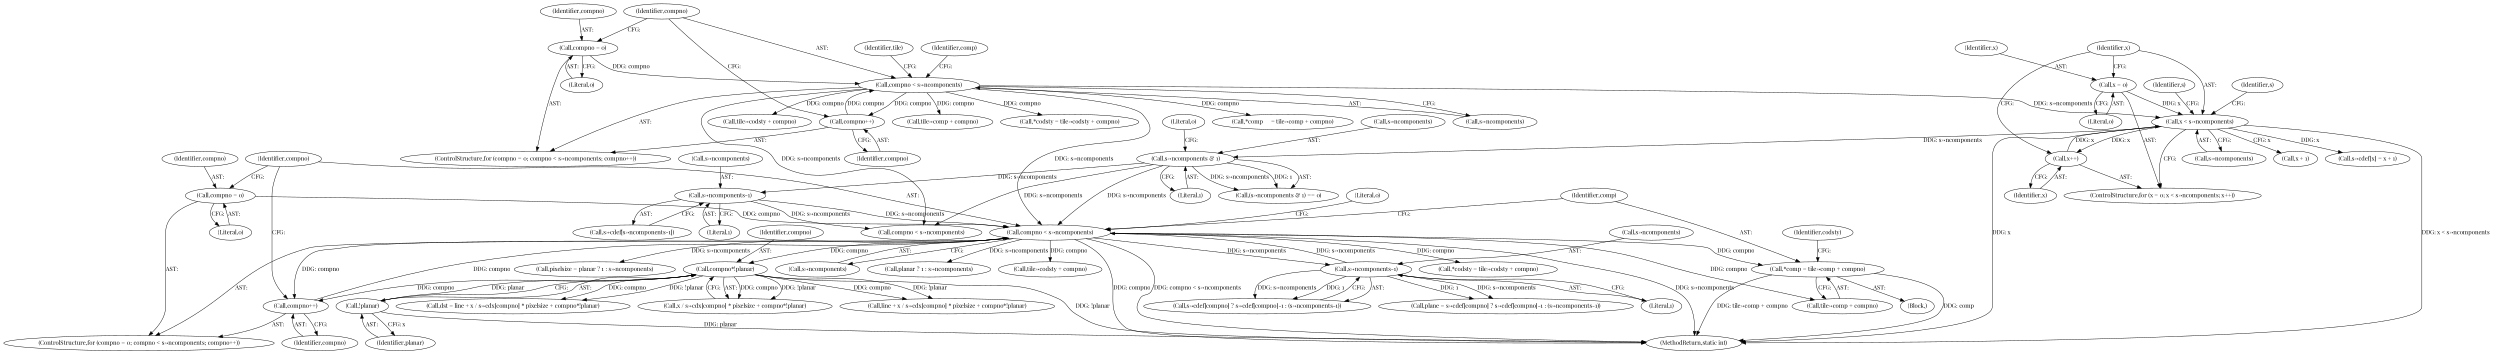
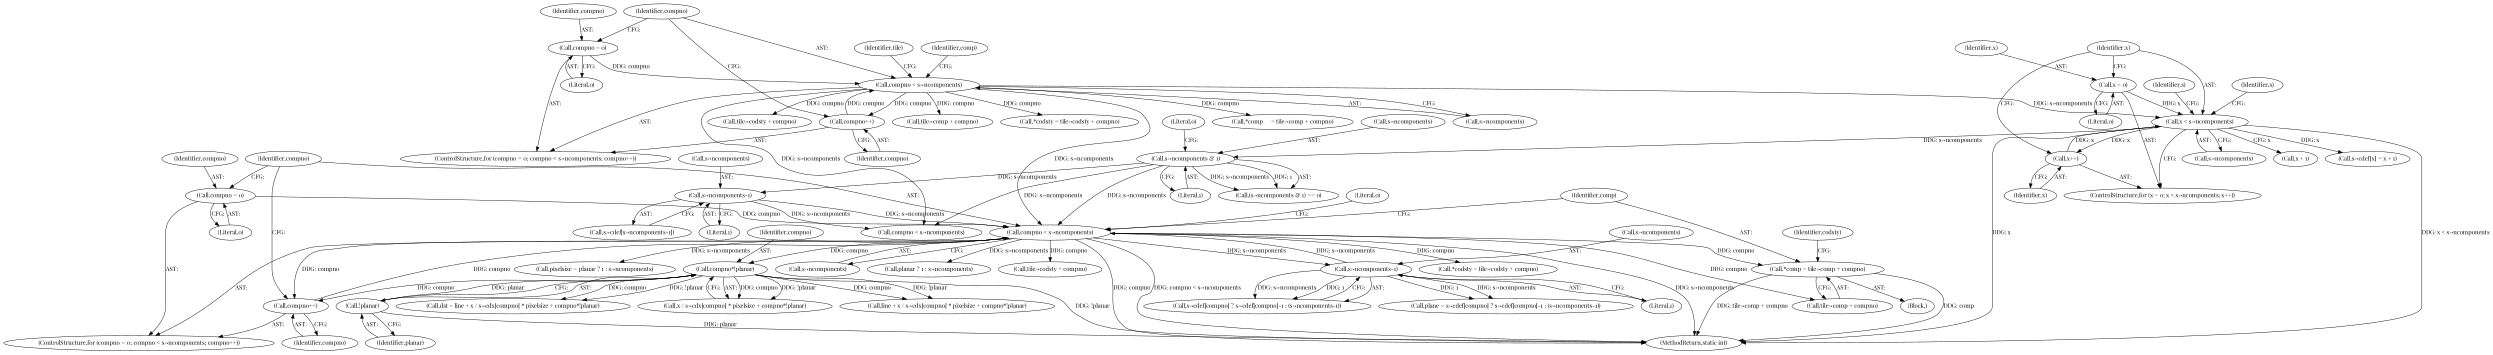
  digraph {
    fontname="Playfair Display"
    node [fontname="Playfair Display"]
    edge [fontname="Playfair Display"]
    n1 [label="(Call,*comp = tile->comp + compno)"]
    n2 [label="(Call,tile->comp + compno)"]
    n3 [label="(MethodReturn,static int)"]
    n4 [label="(Block,)"]
    n5 [label="(Call,compno < s->ncomponents)"]
    n6 [label="(Call,compno++)"]
    n7 [label="(Call,compno*!planar)"]
    n8 [label="(Call,s->ncomponents-1)"]
    n9 [label="(Call,*codsty = tile->codsty + compno)"]
    n10 [label="(ControlStructure,for (compno = 0; compno < s->ncomponents; compno++))"]
    n11 [label="(Call,pixelsize = planar ? 1 : s->ncomponents)"]
    n12 [label="(Call,s->ncomponents)"]
    n13 [label="(Call,planar ? 1 : s->ncomponents)"]
    n14 [label="(Call,tile->codsty + compno)"]
    n15 [label="(Identifier,compno)"]
    n16 [label="(Call,!planar)"]
    n17 [label="(Call,x / s->cdx[compno] * pixelsize + compno*!planar)"]
    n18 [label="(Call,line + x / s->cdx[compno] * pixelsize + compno*!planar)"]
    n19 [label="(Call,dst = line + x / s->cdx[compno] * pixelsize + compno*!planar)"]
    n20 [label="(Literal,1)"]
    n21 [label="(Call,plane = s->cdef[compno] ? s->cdef[compno]-1 : (s->ncomponents-1))"]
    n22 [label="(Call,s->cdef[compno] ? s->cdef[compno]-1 : (s->ncomponents-1))"]
    n23 [label="(Call,compno = 0)"]
    n24 [label="(Literal,0)"]
    n25 [label="(Identifier,planar)"]
    n26 [label="(Call,s->ncomponents & 1)"]
    n27 [label="(Call,s->ncomponents-1)"]
    n28 [label="(Literal,1)"]
    n29 [label="(Call,(s->ncomponents & 1) == 0)"]
    n30 [label="(Call,compno < s->ncomponents)"]
    n31 [label="(Literal,1)"]
    n32 [label="(Call,s->cdef[s->ncomponents-1])"]
    n33 [label="(Call,x < s->ncomponents)"]
    n34 [label="(Call,x++)"]
    n35 [label="(Call,s->ncomponents)"]
    n36 [label="(Call,x + 1)"]
    n37 [label="(ControlStructure,for (x = 0; x < s->ncomponents; x++))"]
    n38 [label="(Call,s->cdef[x] = x + 1)"]
    n39 [label="(Identifier,x)"]
    n40 [label="(Call,x = 0)"]
    n41 [label="(Literal,0)"]
    n42 [label="(Call,compno < s->ncomponents)"]
    n43 [label="(Call,compno++)"]
    n44 [label="(ControlStructure,for (compno = 0; compno < s->ncomponents; compno++))"]
    n45 [label="(Call,*comp     = tile->comp + compno)"]
    n46 [label="(Call,s->ncomponents)"]
    n47 [label="(Call,tile->codsty + compno)"]
    n48 [label="(Call,tile->comp + compno)"]
    n49 [label="(Call,*codsty = tile->codsty + compno)"]
    n50 [label="(Identifier,compno)"]
    n51 [label="(Call,compno = 0)"]
    n52 [label="(Literal,0)"]
    n53 [label="(Identifier,s)"]
    n54 [label="(Call,s->ncomponents)"]
    n55 [label="(Identifier,compno)"]
    n56 [label="(Identifier,comp)"]
    n57 [label="(Identifier,x)"]
    n58 [label="(Identifier,x)"]
    n59 [label="(Call,s->ncomponents)"]
    n60 [label="(Identifier,compno)"]
    n61 [label="(Identifier,s)"]
    n62 [label="(Identifier,tile)"]
    n63 [label="(Identifier,comp)"]
    n64 [label="(Literal,0)"]
    n65 [label="(Call,s->ncomponents)"]
    n66 [label="(Identifier,compno)"]
    n67 [label="(Identifier,codsty)"]
    n68 [label="(Identifier,compno)"]
    n69 [label="(Literal,0)"]
    n70 [label="(Identifier,compno)"]
    n1 -> n2 [label="CFG: "]
    n1 -> n3 [label="DDG: comp"]
    n1 -> n3 [label="DDG: tile->comp + compno"]
    n1 -> n4 [label="AST: "]
    n2 -> n1 [label="AST: "]
    n5 -> n1 [label="DDG: compno"]
    n5 -> n2 [label="DDG: compno"]
    n5 -> n3 [label="DDG: compno"]
    n5 -> n3 [label="DDG: compno < s->ncomponents"]
    n5 -> n3 [label="DDG: s->ncomponents"]
    n5 -> n6 [label="DDG: compno"]
    n5 -> n7 [label="DDG: compno"]
    n5 -> n8 [label="DDG: s->ncomponents"]
    n5 -> n9 [label="DDG: compno"]
    n5 -> n10 [label="AST: "]
    n5 -> n11 [label="DDG: s->ncomponents"]
    n5 -> n12 [label="CFG: "]
    n5 -> n13 [label="DDG: s->ncomponents"]
    n5 -> n14 [label="DDG: compno"]
    n6 -> n5 [label="DDG: compno"]
    n6 -> n10 [label="AST: "]
    n6 -> n15 [label="CFG: "]
    n7 -> n3 [label="DDG: !planar"]
    n7 -> n6 [label="DDG: compno"]
    n7 -> n16 [label="CFG: "]
    n7 -> n17 [label="AST: "]
    n7 -> n17 [label="DDG: compno"]
    n7 -> n17 [label="DDG: !planar"]
    n7 -> n18 [label="DDG: compno"]
    n7 -> n18 [label="DDG: !planar"]
    n7 -> n19 [label="DDG: compno"]
    n7 -> n19 [label="DDG: !planar"]
    n8 -> n5 [label="DDG: s->ncomponents"]
    n8 -> n20 [label="CFG: "]
    n8 -> n21 [label="DDG: s->ncomponents"]
    n8 -> n21 [label="DDG: 1"]
    n8 -> n22 [label="AST: "]
    n8 -> n22 [label="DDG: s->ncomponents"]
    n8 -> n22 [label="DDG: 1"]
    n12 -> n5 [label="AST: "]
    n15 -> n6 [label="AST: "]
    n16 -> n3 [label="DDG: planar"]
    n16 -> n7 [label="AST: "]
    n16 -> n7 [label="DDG: planar"]
-   n16 -> n25 [label="CFG: x"]
+   n16 -> n25 [label="CFG: "]
    n17 -> n7 [label="CFG: "]
    n20 -> n8 [label="AST: "]
    n22 -> n8 [label="CFG: "]
    n23 -> n5 [label="DDG: compno"]
    n23 -> n10 [label="AST: "]
    n23 -> n24 [label="CFG: "]
    n24 -> n23 [label="AST: "]
    n25 -> n16 [label="AST: "]
    n26 -> n5 [label="DDG: s->ncomponents"]
    n26 -> n27 [label="DDG: s->ncomponents"]
    n26 -> n28 [label="CFG: "]
    n26 -> n29 [label="AST: "]
    n26 -> n29 [label="DDG: s->ncomponents"]
    n26 -> n29 [label="DDG: 1"]
    n26 -> n30 [label="DDG: s->ncomponents"]
    n27 -> n5 [label="DDG: s->ncomponents"]
    n27 -> n30 [label="DDG: s->ncomponents"]
    n27 -> n31 [label="CFG: "]
    n27 -> n32 [label="AST: "]
    n28 -> n26 [label="AST: "]
    n31 -> n27 [label="AST: "]
    n32 -> n27 [label="CFG: "]
    n33 -> n3 [label="DDG: x"]
    n33 -> n3 [label="DDG: x < s->ncomponents"]
    n33 -> n26 [label="DDG: s->ncomponents"]
    n33 -> n34 [label="DDG: x"]
    n33 -> n35 [label="CFG: "]
    n33 -> n36 [label="CFG: x"]
    n33 -> n37 [label="CFG: "]
    n33 -> n38 [label="DDG: x"]
    n34 -> n33 [label="DDG: x"]
    n34 -> n37 [label="AST: "]
    n34 -> n39 [label="CFG: "]
    n35 -> n33 [label="AST: "]
    n39 -> n34 [label="AST: "]
    n40 -> n33 [label="DDG: x"]
    n40 -> n37 [label="AST: "]
    n40 -> n41 [label="CFG: "]
    n41 -> n40 [label="AST: "]
    n42 -> n5 [label="DDG: s->ncomponents"]
    n42 -> n30 [label="DDG: s->ncomponents"]
    n42 -> n33 [label="DDG: s->ncomponents"]
    n42 -> n43 [label="DDG: compno"]
    n42 -> n44 [label="AST: "]
    n42 -> n45 [label="DDG: compno"]
    n42 -> n46 [label="CFG: "]
    n42 -> n47 [label="DDG: compno"]
    n42 -> n48 [label="DDG: compno"]
    n42 -> n49 [label="DDG: compno"]
    n43 -> n42 [label="DDG: compno"]
    n43 -> n44 [label="AST: "]
    n43 -> n50 [label="CFG: "]
    n46 -> n42 [label="AST: "]
    n50 -> n43 [label="AST: "]
    n51 -> n42 [label="DDG: compno"]
    n51 -> n44 [label="AST: "]
    n51 -> n52 [label="CFG: "]
    n52 -> n51 [label="AST: "]
    n53 -> n33 [label="CFG: "]
    n54 -> n26 [label="AST: "]
    n55 -> n5 [label="AST: "]
    n55 -> n6 [label="CFG: "]
    n55 -> n23 [label="CFG: "]
    n56 -> n1 [label="AST: "]
    n56 -> n5 [label="CFG: "]
    n57 -> n33 [label="AST: "]
    n57 -> n34 [label="CFG: "]
    n57 -> n40 [label="CFG: "]
    n58 -> n40 [label="AST: "]
    n59 -> n27 [label="AST: "]
    n60 -> n51 [label="AST: "]
    n61 -> n33 [label="CFG: "]
    n62 -> n42 [label="CFG: "]
    n63 -> n42 [label="CFG: "]
    n64 -> n5 [label="CFG: "]
    n65 -> n8 [label="AST: "]
    n66 -> n42 [label="AST: "]
    n66 -> n43 [label="CFG: "]
    n66 -> n51 [label="CFG: "]
    n67 -> n1 [label="CFG: "]
    n68 -> n7 [label="AST: "]
    n69 -> n26 [label="CFG: "]
    n70 -> n23 [label="AST: "]
  }
